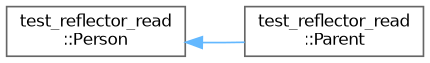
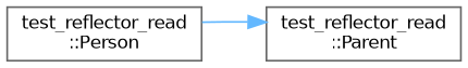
  digraph {
    rankdir=LR
    node [color=grey40 fillcolor=white fontname=Helvetica fontsize=10 shape=box style=filled]
    n1 [height=0.2 label="test_reflector_read\l::Person" width=0.4]
    n2 [height=0.2 label="test_reflector_read\l::Parent" width=0.4]
-   n1 -> n2 [color=steelblue1 dir=back fontname=Helvetica fontsize=10 labelfontname=Helvetica labelfontsize=10 style=solid]
+   n2 -> n1 [color=steelblue1 dir=back fontname=Helvetica fontsize=10 labelfontname=Helvetica labelfontsize=10 style=solid]
  }
